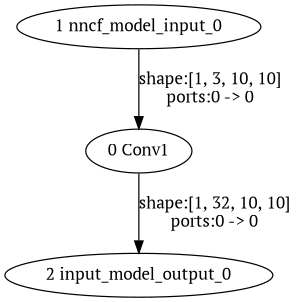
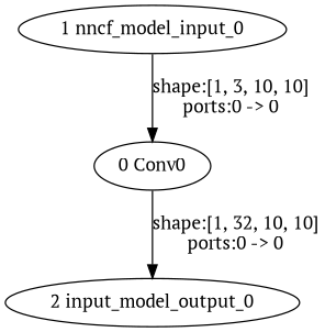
  strict digraph {
    fontname="PT Serif"
    node [fontname="PT Serif"]
    edge [fontname="PT Serif" style=solid]
-   "0 Conv1" [type=Conv]
+   "0 Conv1" [type=Conv label="0 Conv0"]
    n2 [label="2 input_model_output_0" type=nncf_model_output]
    "1 nncf_model_input_0" [type=nncf_model_input]
    "0 Conv1" -> n2 [label="shape:[1, 32, 10, 10]\nports:0 -> 0"]
    "1 nncf_model_input_0" -> "0 Conv1" [label="shape:[1, 3, 10, 10]\nports:0 -> 0"]
  }
